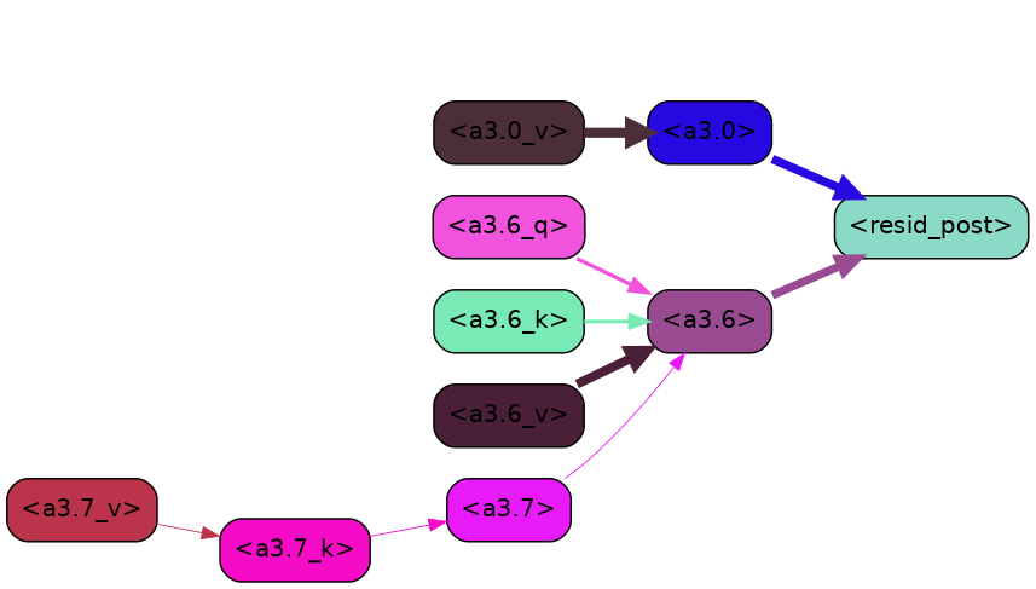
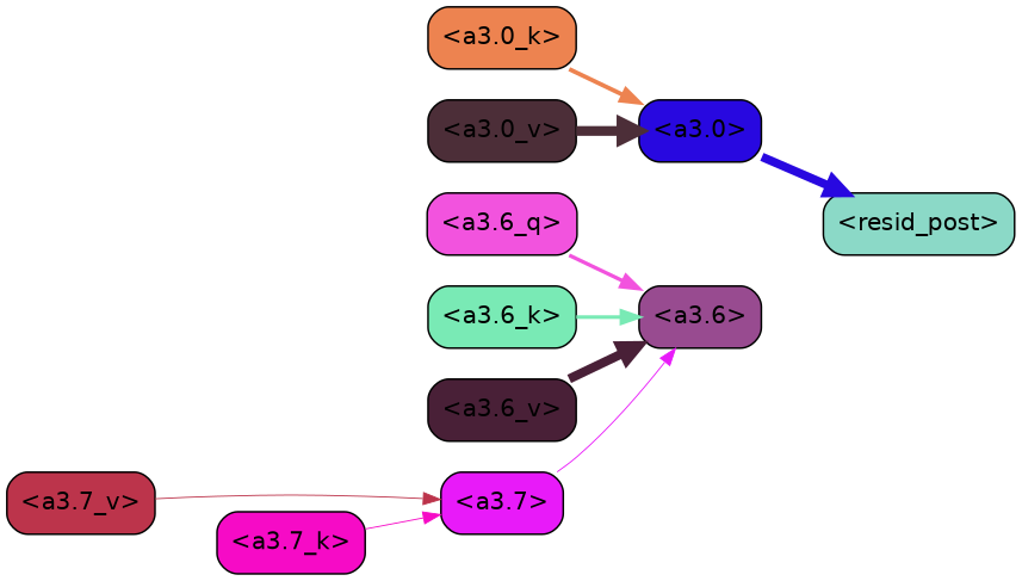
  strict digraph {
    rankdir=LR
    splines=true
    node [color=black fontname=Helvetica shape=box style="filled, rounded"]
    edge [penwidth=0.6]
    "<a3.7>" [fillcolor="#e81af9"]
    "<a3.6>" [fillcolor="#984b90"]
    "<resid_post>" [fillcolor="#8bd9c7"]
    "<a3.0>" [fillcolor="#2808e0"]
    "<a3.6_q>" [fillcolor="#f253de"]
    "<a3.7_k>" [fillcolor="#f60bc6"]
    "<a3.6_k>" [fillcolor="#79eab5"]
+   "<a3.0_k>" [fillcolor="#ed8350"]
    "<a3.7_v>" [fillcolor="#bc344b"]
    "<a3.6_v>" [fillcolor="#492037"]
    "<a3.0_v>" [fillcolor="#4c2e38"]
    "<a3.7>" -> "<a3.6>" [color="#e81af9"]
-   "<a3.6>" -> "<resid_post>" [color="#984b90" penwidth=4.749041676521301]
    "<a3.0>" -> "<resid_post>" [color="#2808e0" penwidth=5.004215121269226]
    "<a3.6_q>" -> "<a3.6>" [color="#f253de" penwidth=2.199681341648102]
    "<a3.7_k>" -> "<a3.7>" [color="#f60bc6"]
    "<a3.6_k>" -> "<a3.6>" [color="#79eab5" penwidth=2.13908451795578]
-   "<a3.7_v>" -> "<a3.7_k>" [color="#bc344b"]
+   "<a3.0_k>" -> "<a3.0>" [color="#ed8350" penwidth=2.520303964614868]
+   "<a3.7_v>" -> "<a3.7>" [color="#bc344b"]
    "<a3.6_v>" -> "<a3.6>" [color="#492037" penwidth=5.297133803367615]
    "<a3.0_v>" -> "<a3.0>" [color="#4c2e38" penwidth=5.680712580680847]
  }
